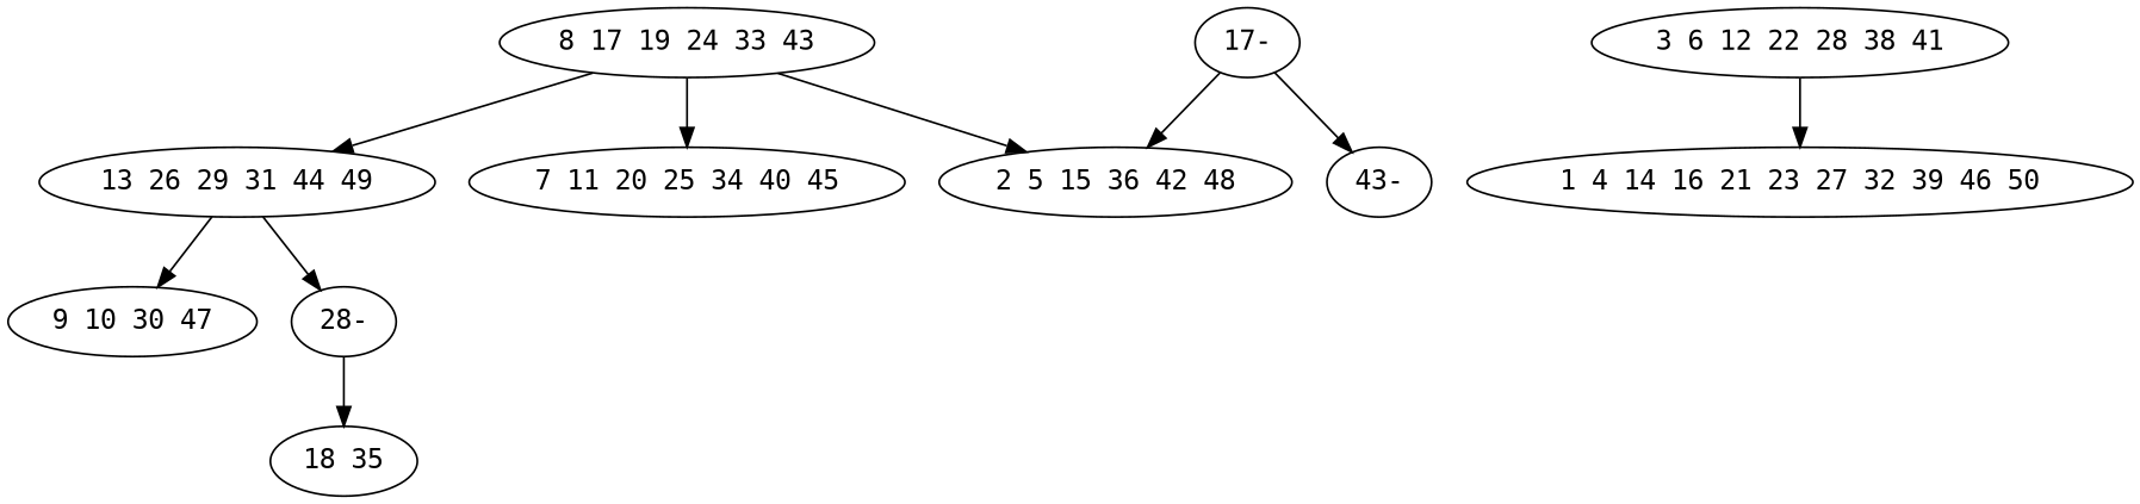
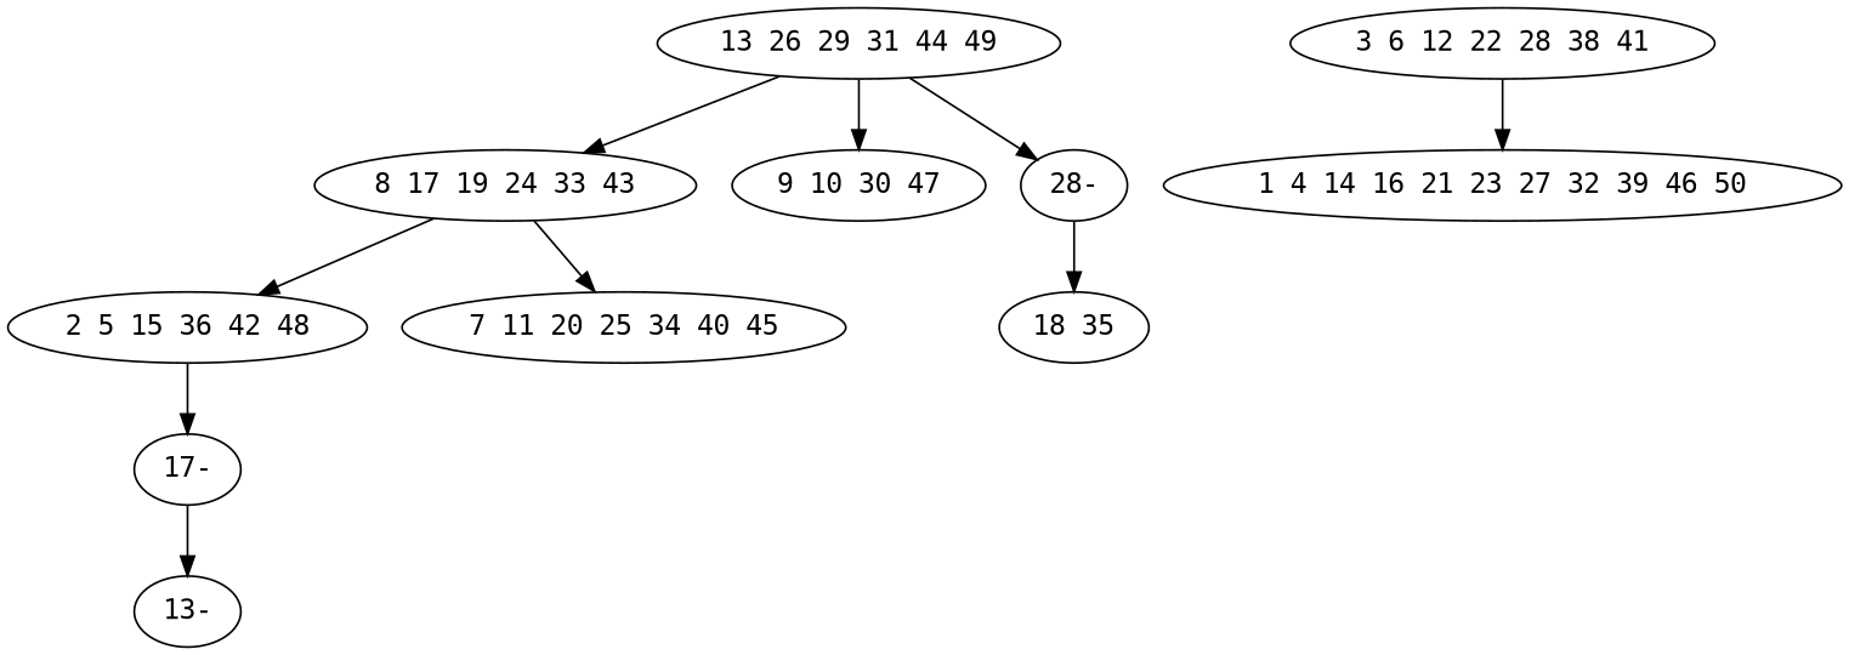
  digraph {
    fontname="DejaVu Sans Mono"
    node [fontname="DejaVu Sans Mono"]
    edge [fontname="DejaVu Sans Mono"]
    n1 [label="8 17 19 24 33 43"]
    n2 [label="13 26 29 31 44 49"]
    n3 [label="2 5 15 36 42 48"]
    n4 [label="7 11 20 25 34 40 45"]
    n5 [label="9 10 30 47"]
    n6 [label="28-"]
    n7 [label="17-"]
    n8 [label="18 35"]
-   n9 [label="43-"]
+   n9 [label="13-"]
    n10 [label="3 6 12 22 28 38 41"]
    n11 [label="1 4 14 16 21 23 27 32 39 46 50"]
-   n1 -> n2
+   n2 -> n1
    n1 -> n3
    n1 -> n4
    n2 -> n5
    n2 -> n6
-   n7 -> n3
+   n3 -> n7
    n6 -> n8
    n7 -> n9
    n10 -> n11
  }
